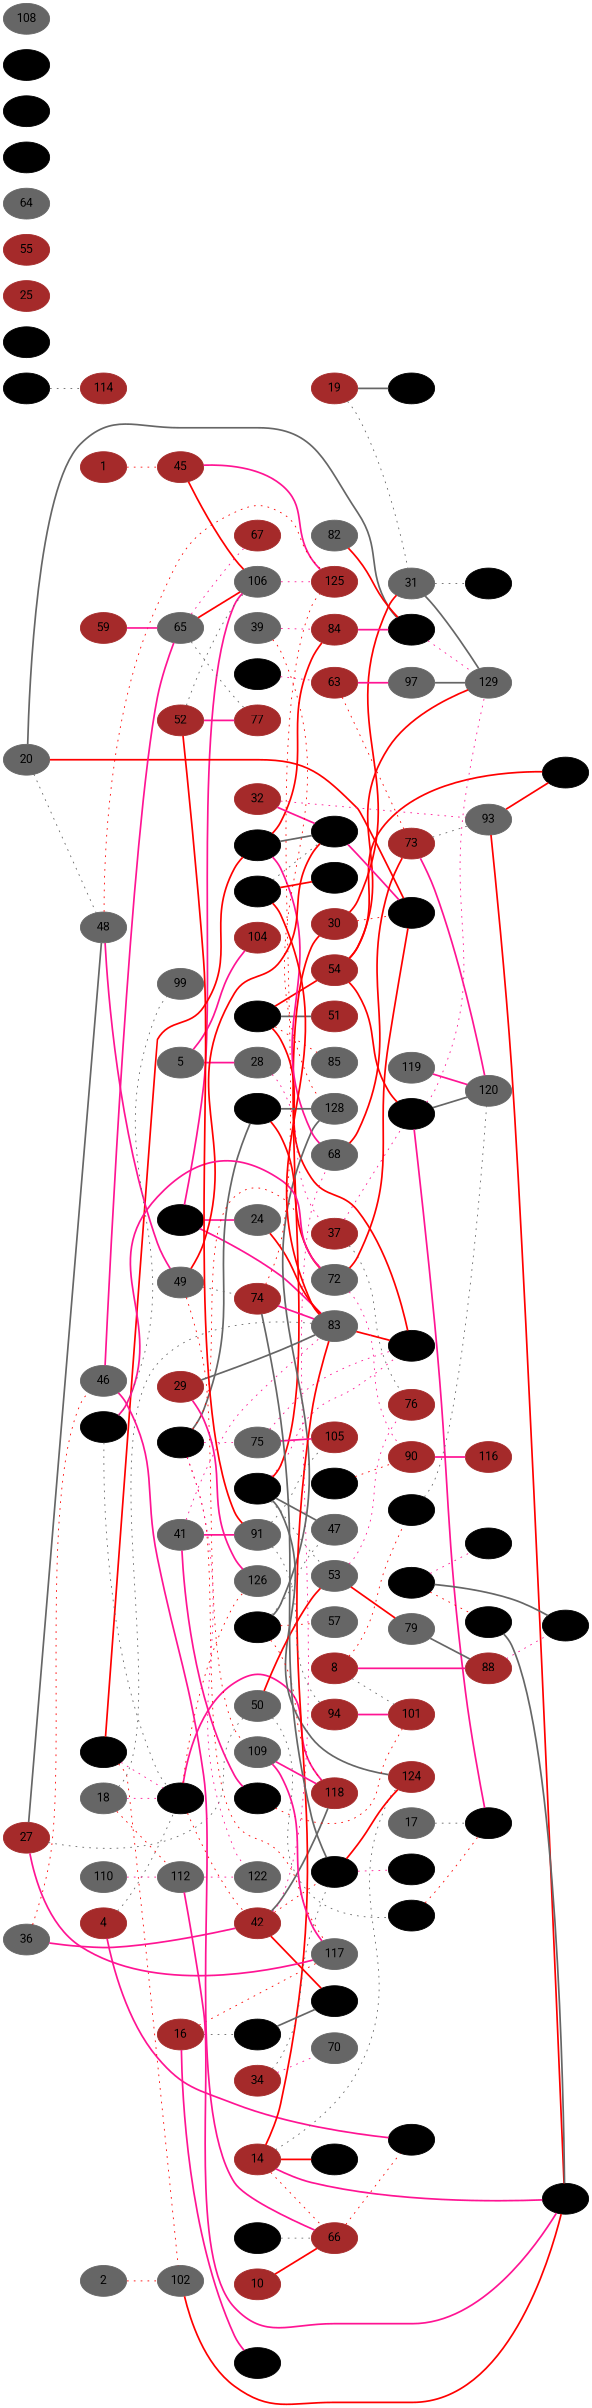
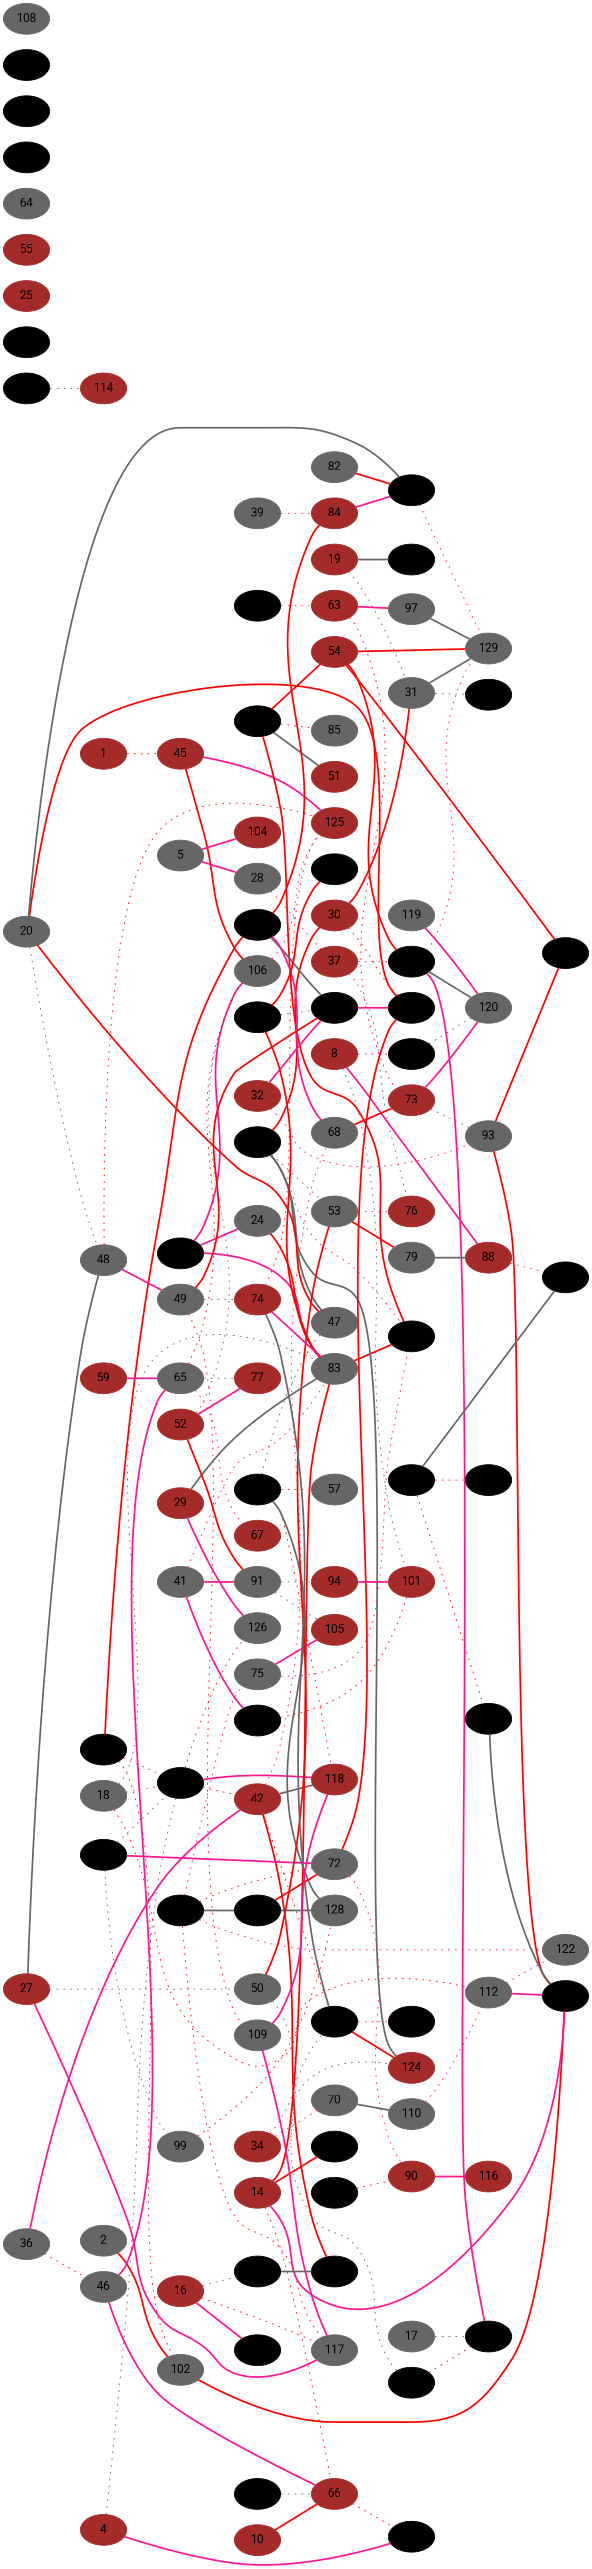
  graph {
    fontname=Roboto
    rankdir=LR
    node [color=gray40 fontname=Roboto style=filled]
    edge [color=deeppink fontname=Roboto style=bold]
    1 [color=brown]
    45 [color=brown]
    106
    125 [color=brown]
    2
    102
    113 [color=black]
    3 [color=black]
    51 [color=brown]
    54 [color=brown]
    85
    103 [color=black]
    129
    81 [color=black]
    111 [color=black]
    4 [color=brown]
    35 [color=black]
    127 [color=black]
    118 [color=brown]
    126
    42 [color=brown]
    5
    28
    104 [color=brown]
    37 [color=brown]
    6 [color=black]
    114 [color=brown]
    7 [color=black]
    8 [color=brown]
    56 [color=black]
    88 [color=brown]
    101 [color=brown]
    120
    95 [color=black]
    9 [color=black]
    24
    83
    10 [color=brown]
    66 [color=brown]
    11 [color=black]
    30 [color=brown]
    47
    53
    124 [color=brown]
    31
    80 [color=black]
    76 [color=brown]
    79
    12 [color=black]
    57
    128
    13 [color=black]
    44 [color=black]
    61 [color=black]
    84 [color=brown]
    68
    14 [color=brown]
    107 [color=black]
    15 [color=black]
    63 [color=brown]
    73 [color=brown]
    97
    16 [color=brown]
    22 [color=black]
    60 [color=black]
    117
    89 [color=black]
    121 [color=black]
    17
    18
    112
    122
    19 [color=brown]
    87 [color=black]
    86 [color=black]
    20
    48
    123 [color=black]
    49
    21 [color=black]
    26 [color=black]
    72
    75
    90 [color=brown]
    105 [color=brown]
    23 [color=black]
    99
    25 [color=brown]
    27 [color=brown]
    50
    115 [color=black]
    29 [color=brown]
    32 [color=brown]
    93
    33 [color=black]
    40 [color=black]
    98 [color=black]
    34 [color=brown]
    70
    92 [color=black]
    110
    96 [color=black]
    36
    46
    65
    38 [color=black]
    62 [color=black]
    39
    41
    58 [color=black]
    91
    94 [color=brown]
    43 [color=black]
    77 [color=brown]
    67 [color=brown]
    74 [color=brown]
    109
    52 [color=brown]
    55 [color=brown]
    59 [color=brown]
    64
    69 [color=black]
    71 [color=black]
    116 [color=brown]
    78 [color=black]
    82
    100 [color=black]
    108
    119
    1 -- 45 [color=red style=dotted]
    45 -- 106 [color=red]
    45 -- 125
    106 -- 125 [style=dotted]
-   2 -- 102 [color=red style=dotted]
+   2 -- 102 [color=red]
    102 -- 113 [color=red]
    3 -- 51 [color=gray40]
    3 -- 54 [color=red]
    3 -- 85 [color=red style=dotted]
    3 -- 103 [color=red]
    54 -- 129 [color=red]
    54 -- 81 [color=red]
    54 -- 111 [color=red]
    81 -- 129 [style=dotted]
    81 -- 120 [color=gray40]
    81 -- 121
    4 -- 35 [color=gray40 style=dotted]
    4 -- 127
    35 -- 118
    35 -- 126 [color=red style=dotted]
    35 -- 42 [color=red style=dotted]
    42 -- 118 [color=gray40]
    42 -- 68 [style=dotted]
    42 -- 89 [color=red]
    42 -- 92 [color=red style=dotted]
    5 -- 28
    5 -- 104
    28 -- 37 [style=dotted]
    37 -- 81 [style=dotted]
    37 -- 76 [color=gray40 style=dotted]
    6 -- 114 [color=gray40 style=dotted]
    8 -- 56 [color=red style=dotted]
    8 -- 88
    8 -- 101 [color=gray40 style=dotted]
    56 -- 120 [color=gray40 style=dotted]
    88 -- 95 [style=dotted]
    9 -- 106
    9 -- 24
    9 -- 83
    24 -- 83 [color=red]
    83 -- 103 [color=red]
    10 -- 66 [color=red]
    66 -- 127 [color=red style=dotted]
    11 -- 103 [style=dotted]
    11 -- 30 [color=red]
    11 -- 47 [color=gray40]
    11 -- 53 [color=gray40 style=dotted]
    11 -- 124 [color=gray40]
    30 -- 31 [color=red]
    30 -- 80 [color=red style=dotted]
    53 -- 76 [style=dotted]
    53 -- 79 [color=red]
    31 -- 129 [color=gray40]
    31 -- 86 [color=gray40 style=dotted]
    79 -- 88 [color=gray40]
    12 -- 118 [color=red style=dotted]
    12 -- 47 [color=gray40 style=dotted]
    12 -- 57 [color=red style=dotted]
    12 -- 128 [color=gray40]
    13 -- 102 [color=red style=dotted]
    13 -- 35 [style=dotted]
    13 -- 44 [color=red]
    44 -- 61 [color=gray40]
    44 -- 84 [color=red]
    44 -- 68
    61 -- 80
    84 -- 123
    68 -- 73 [color=red]
    14 -- 113
    14 -- 83 [color=red]
    14 -- 66 [color=red style=dotted]
    14 -- 124 [color=gray40 style=dotted]
    14 -- 107 [color=red]
    15 -- 63 [style=dotted]
    63 -- 73 [color=red style=dotted]
    63 -- 97
    73 -- 120
    73 -- 93 [color=gray40 style=dotted]
    97 -- 129 [color=gray40]
    16 -- 22
    16 -- 60 [color=gray40 style=dotted]
    16 -- 117 [color=red style=dotted]
    60 -- 89 [color=gray40]
    17 -- 121 [color=gray40 style=dotted]
    18 -- 35 [style=dotted]
    18 -- 83 [color=gray40 style=dotted]
    18 -- 112 [color=red style=dotted]
    112 -- 113
    112 -- 122 [style=dotted]
    19 -- 31 [color=gray40 style=dotted]
    19 -- 87 [color=gray40]
+   20 -- 47 [color=red]
    20 -- 80 [color=red]
    20 -- 48 [color=gray40 style=dotted]
    20 -- 123 [color=gray40]
    48 -- 125 [color=red style=dotted]
    48 -- 49
    123 -- 129 [style=dotted]
    49 -- 61 [color=red]
    49 -- 74 [color=gray40 style=dotted]
    49 -- 109 [color=red style=dotted]
    21 -- 117 [color=red style=dotted]
    21 -- 122 [style=dotted]
    21 -- 26 [color=gray40]
    21 -- 72 [color=red style=dotted]
    21 -- 75 [style=dotted]
    26 -- 128 [color=gray40]
    26 -- 72 [color=red]
    72 -- 80 [color=red]
    72 -- 90 [style=dotted]
    75 -- 103 [style=dotted]
    75 -- 105
    90 -- 116
    23 -- 35 [color=gray40 style=dotted]
    23 -- 72
    23 -- 99 [color=gray40 style=dotted]
    27 -- 117
    27 -- 48 [color=gray40]
    27 -- 50 [color=gray40 style=dotted]
    50 -- 53 [color=red]
    50 -- 115 [color=gray40 style=dotted]
    115 -- 121 [color=red style=dotted]
    29 -- 126
    29 -- 83 [color=gray40]
    32 -- 61
    32 -- 93 [style=dotted]
    93 -- 113 [color=red]
    93 -- 111 [color=red]
    33 -- 95 [color=gray40]
    33 -- 40 [style=dotted]
    33 -- 98 [color=red style=dotted]
    98 -- 113 [color=gray40]
    34 -- 70 [style=dotted]
    34 -- 92 [color=gray40 style=dotted]
+   70 -- 110 [color=gray40]
    92 -- 124 [color=red]
    92 -- 96 [style=dotted]
    110 -- 112 [style=dotted]
    36 -- 42
    36 -- 46 [color=red style=dotted]
    46 -- 66
    46 -- 65
-   65 -- 106 [color=red]
+   65 -- 106 [color=red style=dotted]
    65 -- 77 [color=gray40 style=dotted]
    65 -- 67 [style=dotted]
    38 -- 83 [color=red]
    38 -- 61 [color=gray40 style=dotted]
    38 -- 62 [color=red]
-   39 -- 128 [color=red style=dotted]
+   99 -- 128 [color=red style=dotted]
    39 -- 84 [style=dotted]
    41 -- 83 [style=dotted]
    41 -- 58
    41 -- 91
    58 -- 101 [color=red style=dotted]
    91 -- 105 [color=gray40 style=dotted]
    91 -- 94 [color=gray40 style=dotted]
    94 -- 101
    43 -- 66 [color=gray40 style=dotted]
    74 -- 125 [color=red style=dotted]
    74 -- 83
    74 -- 92 [color=gray40]
    109 -- 118
    109 -- 117
    52 -- 106 [color=gray40 style=dotted]
    52 -- 91 [color=red]
    52 -- 77
    59 -- 65
    71 -- 90 [color=red style=dotted]
    82 -- 123 [color=red]
    119 -- 120
  }
